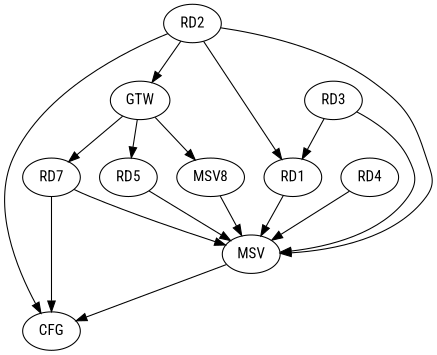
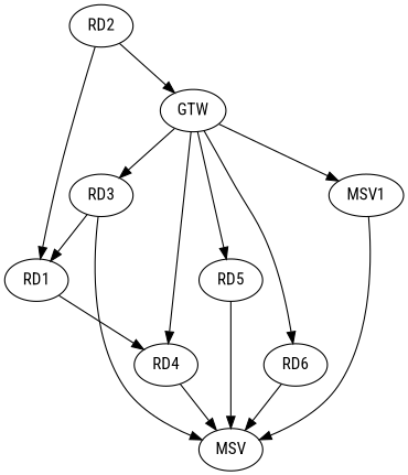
  strict digraph {
    fontname="Roboto Condensed"
    node [fontname="Roboto Condensed"]
    edge [fontname="Roboto Condensed"]
    n1 [label=RD1]
    n2 [label=MSV]
-   n3 [label=CFG]
    n4 [label=RD2]
    n5 [label=GTW]
    n6 [label=RD3]
    n7 [label=RD4]
    n8 [label=RD5]
-   n9 [label=RD7]
-   n10 [label=MSV8]
-   n1 -> n2
-   n2 -> n3
+   n9 [label=RD6]
+   n10 [label=MSV1]
+   n1 -> n7
    n4 -> n1
-   n4 -> n2
-   n4 -> n3
    n4 -> n5
+   n5 -> n6
+   n5 -> n7
    n5 -> n8
    n5 -> n9
    n5 -> n10
    n6 -> n1
    n6 -> n2
    n7 -> n2
    n8 -> n2
    n9 -> n2
-   n9 -> n3
    n10 -> n2
  }
